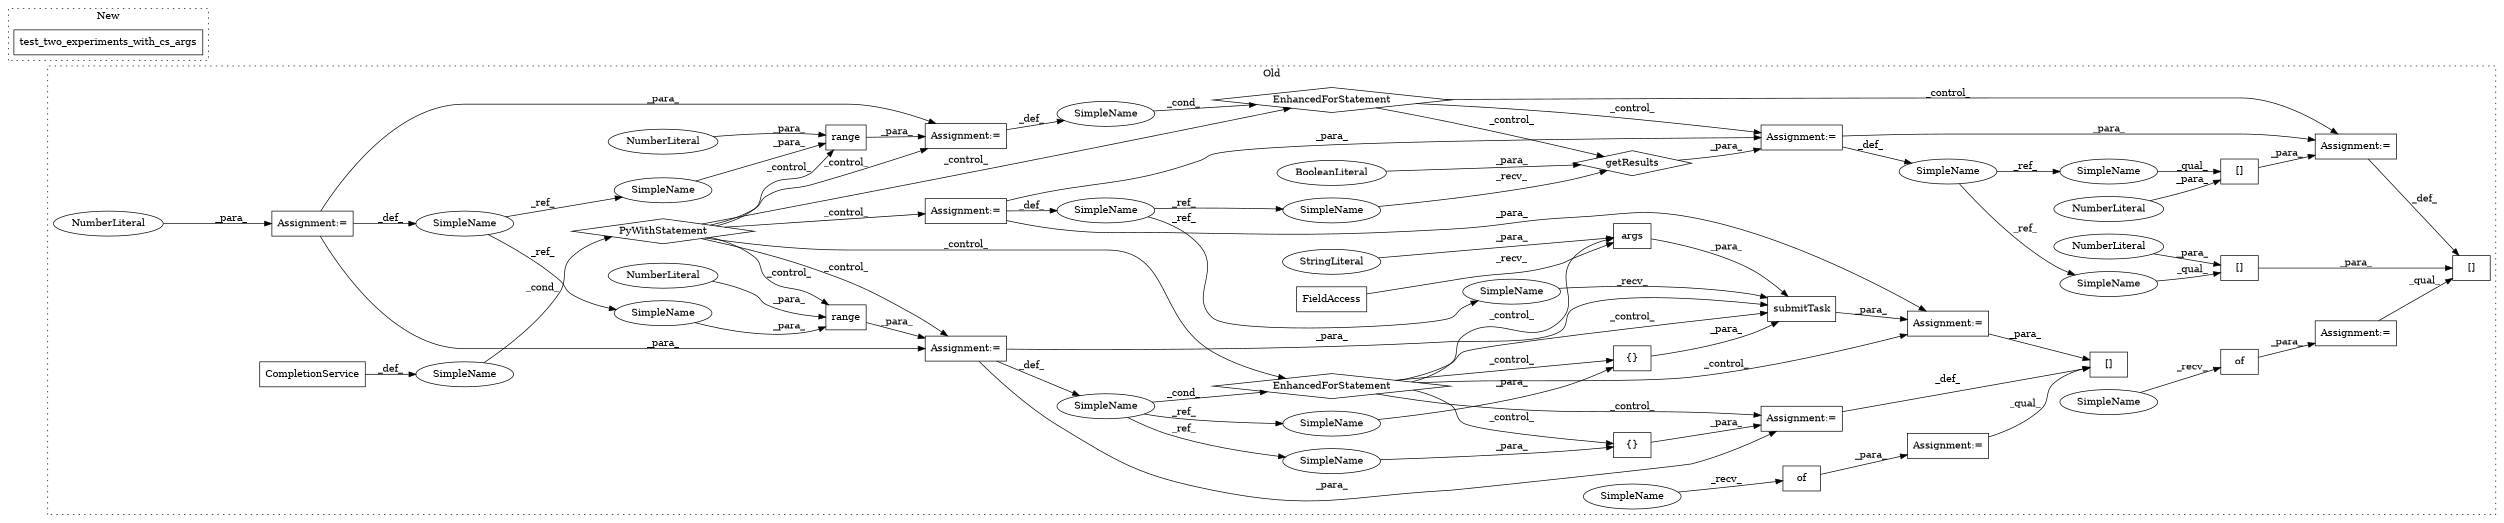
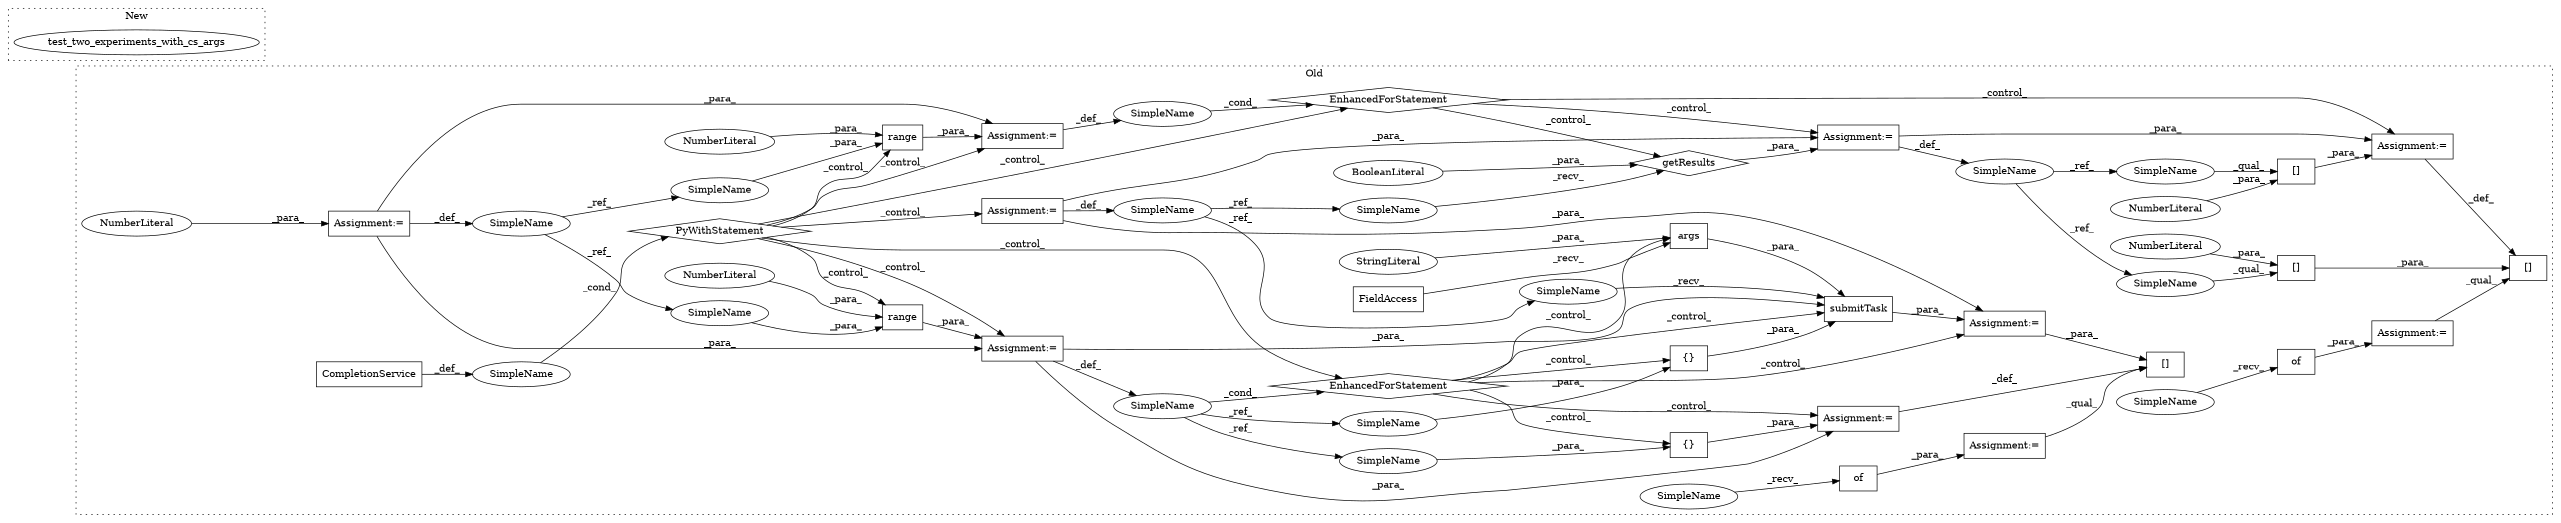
  digraph {
    rankdir=LR
    node [a=42 l=1 s="3042,3129" shape=box]
    n1 [a=70 l="57,2" label=EnhancedForStatement shape=diamond]
    n2 [a=4 l="1,1" label="{}" s="3263,3265"]
    n3 [a=2 l="17,1" label="[]" s="3232,3252"]
    n4 [a=4 l="1,1" label="{}" s="3218,3220"]
    n5 [a=32 l="18,1" label=CompletionService s="2966,3017"]
    n6 [a=70 l="57,2" label=EnhancedForStatement s="3282,3369" shape=diamond]
    n7 [a=104 l="10,2" label=PyWithStatement s="2956,3018" shape=diamond]
    n8 [label=SimpleName s=3343 shape=ellipse]
    n9 [a=32 l="11,1" label=getResults s="3391,3406" shape=diamond]
    n10 [a=2 l="7,1" label="[]" s="3436,3444"]
    n11 [a=34 label=NumberLiteral s=3443 shape=ellipse]
    n12 [a=2 l="8,1" label="[]" s="3417,3434"]
    n13 [l=6 label=SimpleName s=3381 shape=ellipse]
    n14 [a=2 l="7,1" label="[]" s="3425,3433"]
    n15 [a=34 label=NumberLiteral s=3432 shape=ellipse]
    n16 [a=32 l=4 label=of s=2946]
    n17 [a=32 l="6,1" label=range s="3347,3368"]
    n18 [a=34 label=NumberLiteral s=3353 shape=ellipse]
    n19 [a=32 l="6,1" label=range s="3107,3128"]
    n20 [a=34 label=NumberLiteral s=3113 shape=ellipse]
    n21 [a=32 l=4 label=of s=2915]
    n22 [a=9 l=4 label=BooleanLiteral s=3402 shape=ellipse]
    n23 [label=SimpleName shape=ellipse l="" s=""]
    n24 [label=SimpleName s=3103 shape=ellipse]
    n25 [l=13 label=SimpleName s=2882 shape=ellipse]
    n26 [a=32 l="5,1" label=args s="3167,3207"]
    n27 [a=22 l=7 label=FieldAccess s=3159]
    n28 [a=32 l="11,1" label=submitTask s="3148,3221"]
    n29 [l=2 label=SimpleName s=3032 shape=ellipse]
    n30 [a=7 label="Assignment:=" s=3435]
    n31 [a=7 label="Assignment:=" s=3144]
    n32 [a=7 label="Assignment:=" s=3253]
    n33 [a=7 l=2 label="Assignment:=" s=3032]
    n34 [a=7 label="Assignment:=" s=3387]
    n35 [a=7 l="57,2" label="Assignment:="]
    n36 [a=7 l="57,2" label="Assignment:=" s="3282,3369"]
    n37 [a=7 label="Assignment:=" s=2895]
    n38 [a=34 label=NumberLiteral s=2896 shape=ellipse]
    n39 [a=7 label="Assignment:=" s=2941]
    n40 [a=7 label="Assignment:=" s=2910]
    n41 [a=45 l=28 label=StringLiteral s=3179 shape=ellipse]
    n42 [l=6 label=SimpleName s=3436 shape=ellipse]
    n43 [l=6 label=SimpleName s=3425 shape=ellipse]
    n44 [l=13 label=SimpleName s=3355 shape=ellipse]
    n45 [l=13 label=SimpleName s=3115 shape=ellipse]
    n46 [l=2 label=SimpleName s=3145 shape=ellipse]
    n47 [l=2 label=SimpleName s=3388 shape=ellipse]
    n48 [l=3 label=SimpleName s=2942 shape=ellipse]
    n49 [l=3 label=SimpleName s=2911 shape=ellipse]
    n50 [label=SimpleName s=3264 shape=ellipse]
    n51 [label=SimpleName s=3219 shape=ellipse]
-   n52 [a=32 l="34,1" label=test_two_experiments_with_cs_args s="2519,2573"]
+   n52 [a=32 l="34,1" label=test_two_experiments_with_cs_args s="2519,2573" shape=ellipse]
    subgraph cluster_1 {
      label=Old
      style=dotted
      n1
      n2
      n3
      n4
      n5
      n6
      n7
      n8
      n9
      n10
      n11
      n12
      n13
      n14
      n15
      n16
      n17
      n18
      n19
      n20
      n21
      n22
      n23
      n24
      n25
      n26
      n27
      n28
      n29
      n30
      n31
      n32
      n33
      n34
      n35
      n36
      n37
      n38
      n39
      n40
      n41
      n42
      n43
      n44
      n45
      n46
      n47
      n48
      n49
      n50
      n51
    }
    subgraph cluster_2 {
      label=New
      style=dotted
      n52
    }
    n1 -> n2 [label=_control_]
    n1 -> n4 [label=_control_]
    n1 -> n26 [label=_control_]
    n1 -> n28 [label=_control_]
    n1 -> n31 [label=_control_]
    n1 -> n32 [label=_control_]
    n2 -> n32 [label=_para_]
    n4 -> n28 [label=_para_]
    n5 -> n23 [label=_def_]
    n6 -> n9 [label=_control_]
    n6 -> n30 [label=_control_]
    n6 -> n34 [label=_control_]
    n7 -> n1 [label=_control_]
    n7 -> n6 [label=_control_]
    n7 -> n17 [label=_control_]
    n7 -> n19 [label=_control_]
    n7 -> n33 [label=_control_]
    n7 -> n35 [label=_control_]
    n7 -> n36 [label=_control_]
    n8 -> n6 [label=_cond_]
    n9 -> n34 [label=_para_]
    n10 -> n30 [label=_para_]
    n11 -> n10 [label=_para_]
    n13 -> n42 [label=_ref_]
    n13 -> n43 [label=_ref_]
    n14 -> n12 [label=_para_]
    n15 -> n14 [label=_para_]
    n16 -> n39 [label=_para_]
    n17 -> n36 [label=_para_]
    n18 -> n17 [label=_para_]
    n19 -> n35 [label=_para_]
    n20 -> n19 [label=_para_]
    n21 -> n40 [label=_para_]
    n22 -> n9 [label=_para_]
    n23 -> n7 [label=_cond_]
    n24 -> n1 [label=_cond_]
    n24 -> n50 [label=_ref_]
    n24 -> n51 [label=_ref_]
    n25 -> n44 [label=_ref_]
    n25 -> n45 [label=_ref_]
    n26 -> n28 [label=_para_]
    n27 -> n26 [label=_recv_]
    n28 -> n31 [label=_para_]
    n29 -> n46 [label=_ref_]
    n29 -> n47 [label=_ref_]
    n30 -> n12 [label=_def_]
    n31 -> n3 [label=_para_]
    n32 -> n3 [label=_def_]
    n33 -> n29 [label=_def_]
    n33 -> n31 [label=_para_]
    n33 -> n34 [label=_para_]
    n34 -> n13 [label=_def_]
    n34 -> n30 [label=_para_]
    n35 -> n24 [label=_def_]
    n35 -> n28 [label=_para_]
    n35 -> n32 [label=_para_]
    n36 -> n8 [label=_def_]
    n37 -> n25 [label=_def_]
    n37 -> n35 [label=_para_]
    n37 -> n36 [label=_para_]
    n38 -> n37 [label=_para_]
    n39 -> n3 [label=_qual_]
    n40 -> n12 [label=_qual_]
    n41 -> n26 [label=_para_]
    n42 -> n10 [label=_qual_]
    n43 -> n14 [label=_qual_]
    n44 -> n17 [label=_para_]
    n45 -> n19 [label=_para_]
    n46 -> n28 [label=_recv_]
    n47 -> n9 [label=_recv_]
    n48 -> n16 [label=_recv_]
    n49 -> n21 [label=_recv_]
    n50 -> n2 [label=_para_]
    n51 -> n4 [label=_para_]
  }
